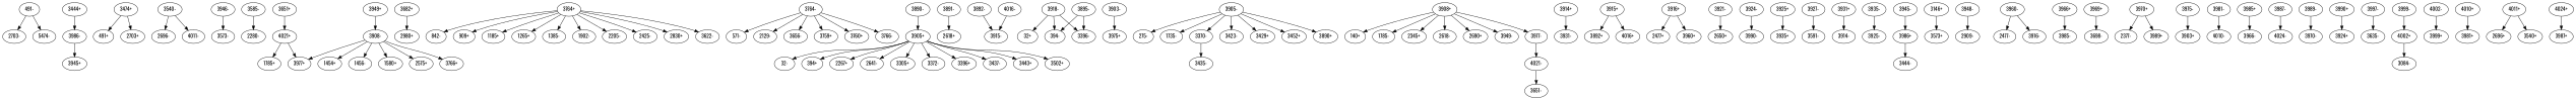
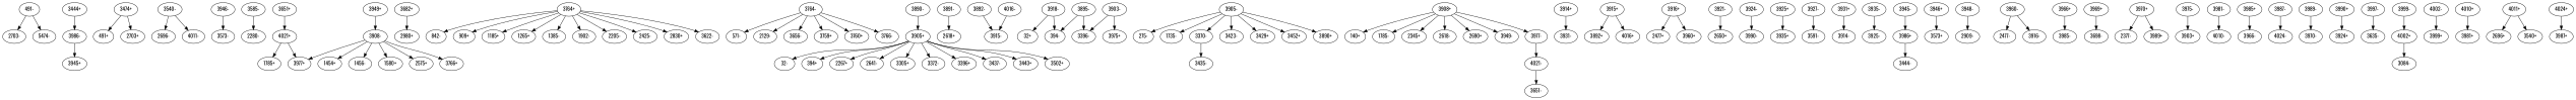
  digraph {
    fontname=Oswald
    k=96
    n=10
    s=1000
    node [fontname=Oswald]
    edge [d=-222 e=44.7 fontname=Oswald n=15]
    "491-"
    "2703-"
    n3 [label="5474-"]
    "3444+"
    "3986-"
    "3945+"
    "3474+"
    "491+"
    "2703+"
    "3540-"
    "2696-"
    "4011-"
    "3946-"
    "3573-"
    "3585-"
    "2280-"
    "3651+"
    "4021+"
    "3977+"
    "1785+"
    "3682+"
    "2980+"
    "3764+"
    "842-"
    "909+"
    "1185+"
    "1265+"
    "1385-"
    "1902-"
    "2205-"
    "2425-"
    "2830+"
    "3622-"
    "3764-"
    "571-"
    "2129-"
    "3656-"
    "3759+"
    "3760+"
    "3766-"
    "3890-"
    "3905+"
    "32-"
    "394+"
    "2267+"
    "2641-"
    "3305+"
    "3372-"
    "3396+"
    "3437-"
    "3443+"
    "3502+"
    "3891-"
    "2618+"
    "3892-"
    "3915-"
    "3895-"
    "394-"
    "3396-"
    "3903-"
    "3975+"
    "3905-"
    "275-"
    "1735-"
    "3370-"
    "3423-"
    "3429+"
    "3452+"
    "3890+"
    "3435-"
    "3908+"
    "140+"
    "1785-"
    "2345+"
    "2618-"
    "2690+"
    "3949-"
    "3977-"
    "4021-"
    "3651-"
    "3908-"
    "1454+"
    "1456-"
    "1580+"
    "2575+"
    "3766+"
    "3914+"
    "3931-"
    "3915+"
    "3892+"
    "4016+"
    "3916+"
    "2477+"
    "3960+"
    "3918-"
    "32+"
    n97 [label="2650+"]
    "3921-"
    "3924-"
    "3990-"
    "3925+"
    "3935+"
    "3927-"
    "3591-"
    "3931+"
    "3914-"
    "3935-"
    "3925-"
    "3945-"
    "3986+"
    "3444-"
-   "3946+" [label="3146+"]
+   "3946+"
    "3573+"
    "3948-"
    "2909-"
    "3949+"
    "3960-"
    "2477-"
    "3916-"
    "3966+"
    "3985-"
    "3969+"
    "3698-"
    "3970+"
    "2377-"
    "3989+"
    "3975-"
    "3903+"
    "3981-"
    "4010-"
    "3985+"
    "3966-"
    "3987-"
    "4024-"
    "3989-"
    "3970-"
    "3990+"
    "3924+"
    "3997-"
    "3635-"
    "3999-"
    "4002+"
    "3084-"
    "4002-"
    "3999+"
    "4010+"
    "3981+"
    "4011+"
    "2696+"
    "3540+"
    "4016-"
    "4024+"
    "3987+"
    "491-" -> "2703-" [d=-309 e=38.7 n=20]
    "491-" -> n3 [d=-236 e=43.2 n=16]
    "3444+" -> "3986-" [d=-327 e=41.9 n=17]
    "3986-" -> "3945+" [d=-312]
    "3474+" -> "491+" [d=-236 e=43.2 n=16]
    "3474+" -> "2703+" [d=-165 e=43.2 n=16]
    "3540-" -> "2696-" [d=-156 e=36.9 n=22]
    "3540-" -> "4011-" [d=-138 e=49.9 n=12]
    "3946-" -> "3573-" [d=-231]
    "3585-" -> "2280-" [d=-243 e=49.9 n=12]
    "3651+" -> "4021+" [d=-215 e=49.9 n=12]
    "4021+" -> "3977+" [d=-10495 e=41.9 n=17]
    "4021+" -> "1785+" [d=-146 e=54.7 n=10]
    "3682+" -> "2980+" [e=49.9 n=12]
    "3764+" -> "842-" [e=32.7 n=28]
    "3764+" -> "909+" [d=-175 e=52.1 n=11]
    "3764+" -> "1185+" [d=-221 e=21.5 n=65]
    "3764+" -> "1265+" [d=-168 e=33.3 n=27]
    "3764+" -> "1385-" [d=-262 e=32.7 n=28]
    "3764+" -> "1902-" [d=-63 e=39.7 n=19]
    "3764+" -> "2205-" [d=-53 e=39.7 n=19]
    "3764+" -> "2425-" [d=-73 e=40.8 n=18]
    "3764+" -> "2830+" [d=-149 e=40.8 n=18]
    "3764+" -> "3622-" [d=-71 e=32.1 n=29]
    "3764-" -> "571-" [d=-149 e=36.1 n=23]
    "3764-" -> "2129-" [d=-203 e=32.1 n=29]
    "3764-" -> "3656-" [d=-180 e=23.1 n=56]
    "3764-" -> "3759+" [d=-174 e=37.7 n=21]
    "3764-" -> "3760+" [d=-246 e=38.7 n=20]
    "3764-" -> "3766-" [d=-180 e=19.3 n=80]
    "3890-" -> "3905+" [d=-1893 e=30.6 n=32]
    "3905+" -> "32-" [d=-57 e=9.6 n=325]
    "3905+" -> "394+" [d=-99 e=9.4 n=340]
    "3905+" -> "2267+" [d=-81 e=43.2 n=16]
    "3905+" -> "2641-" [d=-161 e=48.0 n=13]
    "3905+" -> "3305+" [d=-66 e=48.0 n=13]
    "3905+" -> "3372-" [d=-113 e=7.6 n=521]
    "3905+" -> "3396+" [d=-83 e=13.6 n=161]
    "3905+" -> "3437-" [d=-13 e=23.3 n=55]
    "3905+" -> "3443+" [d=-117 e=8.6 n=404]
    "3905+" -> "3502+" [d=-39 e=30.6 n=32]
    "3891-" -> "2618+" [d=-82 e=54.7 n=10]
    "3892-" -> "3915-" [d=-234 e=41.9 n=17]
    "3895-" -> "394-" [d=-79 e=52.1 n=11]
    "3895-" -> "3396-" [d=-116 e=35.3 n=24]
    "3903-" -> "3975+" [d=-314 e=25.5 n=46]
    "3905-" -> "275-" [d=-1736 e=52.1 n=11]
    "3905-" -> "1735-" [d=-1781 e=21.3 n=66]
    "3905-" -> "3370-" [d=-1761 e=27.7 n=39]
    "3905-" -> "3423-" [d=-1754 e=9.4 n=340]
    "3905-" -> "3429+" [d=-1734 e=10.5 n=269]
    "3905-" -> "3452+" [d=-1721 e=29.7 n=34]
    "3905-" -> "3890+" [d=-1893 e=30.6 n=32]
    "3370-" -> "3435-" [d=-1754 e=7.4 n=541]
    "3908+" -> "140+" [d=-78210 e=25.8 n=45]
    "3908+" -> "1785-" [d=-78199 e=26.7 n=42]
    "3908+" -> "2345+" [d=-78128 e=30.6 n=32]
    "3908+" -> "2618-" [d=-78278 e=37.7 n=21]
    "3908+" -> "2690+" [d=-78165 e=38.7 n=20]
    "3908+" -> "3949-" [d=-78324 e=27.3 n=40]
    "3908+" -> "3977-" [d=-78218 e=39.7 n=19]
    "3977-" -> "4021-" [d=-10495 e=41.9 n=17]
    "4021-" -> "3651-" [d=-215 e=49.9 n=12]
    "3908-" -> "3977+" [d=-78218 e=39.7 n=19]
    "3908-" -> "1454+" [d=-152 e=24.2 n=51]
    "3908-" -> "1456-" [d=-137 e=23.8 n=53]
    "3908-" -> "1580+" [d=-146 e=20.7 n=70]
    "3908-" -> "2575+" [d=-206]
    "3908-" -> "3766+" [d=-149 e=16.8 n=106]
    "3914+" -> "3931-" [d=-101685]
    "3915+" -> "3892+" [d=-234 e=41.9 n=17]
    "3915+" -> "4016+" [d=-763]
    "3916+" -> "2477+" [d=-263 e=28.4 n=37]
    "3916+" -> "3960+" [e=46.2 n=14]
    "3918-" -> "394-" [d=-61 e=46.2 n=14]
-   "3918-" -> "3396-" [d=-141 e=39.7 n=19]
+   "3903-" -> "3396-" [d=-141 e=39.7 n=19]
    "3918-" -> "32+" [d=-25 e=54.7 n=10]
    "3921-" -> n97 [d=-118 e=54.7 n=10]
    "3924-" -> "3990-" [d=-319 e=46.2 n=14]
    "3925+" -> "3935+" [d=-2102 e=46.2 n=14]
    "3927-" -> "3591-" [d=-302 e=49.9 n=12]
    "3931+" -> "3914-" [d=-101685]
    "3935-" -> "3925-" [d=-2102 e=46.2 n=14]
    "3945-" -> "3986+" [d=-312]
    "3986+" -> "3444-" [d=-327 e=41.9 n=17]
    "3946+" -> "3573+" [d=-231]
    "3948-" -> "2909-" [d=-50917 e=33.9 n=26]
    "3949+" -> "3908-" [d=-78324 e=27.3 n=40]
    "3960-" -> "2477-" [d=-251 e=27.7 n=39]
    "3960-" -> "3916-" [e=46.2 n=14]
    "3966+" -> "3985-" [d=-142 e=54.7 n=10]
    "3969+" -> "3698-" [d=-267 e=34.6 n=25]
    "3970+" -> "2377-" [d=-167 e=49.9 n=12]
    "3970+" -> "3989+" [d=-195 e=54.7 n=10]
    "3975-" -> "3903+" [d=-314 e=25.5 n=46]
    "3981-" -> "4010-" [d=-320 e=41.9 n=17]
    "3985+" -> "3966-" [d=-142 e=54.7 n=10]
    "3987-" -> "4024-" [d=-195 e=32.7 n=28]
    "3989-" -> "3970-" [d=-195 e=54.7 n=10]
    "3990+" -> "3924+" [d=-319 e=46.2 n=14]
    "3997-" -> "3635-" [d=-187 e=27.0 n=41]
    "3999-" -> "4002+" [d=-300 e=46.2 n=14]
    "4002+" -> "3084-" [d=-113 e=43.2 n=16]
    "4002-" -> "3999+" [d=-300 e=46.2 n=14]
    "4010+" -> "3981+" [d=-320 e=41.9 n=17]
    "4011+" -> "2696+" [d=-129]
    "4011+" -> "3540+" [d=-138 e=49.9 n=12]
    "4016-" -> "3915-" [d=-763]
    "4024+" -> "3987+" [d=-195 e=32.7 n=28]
  }
